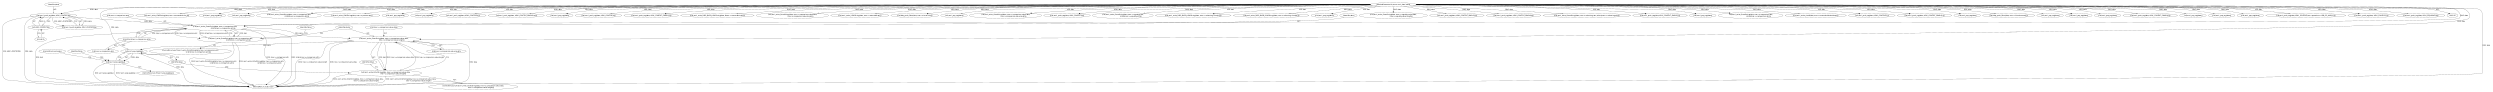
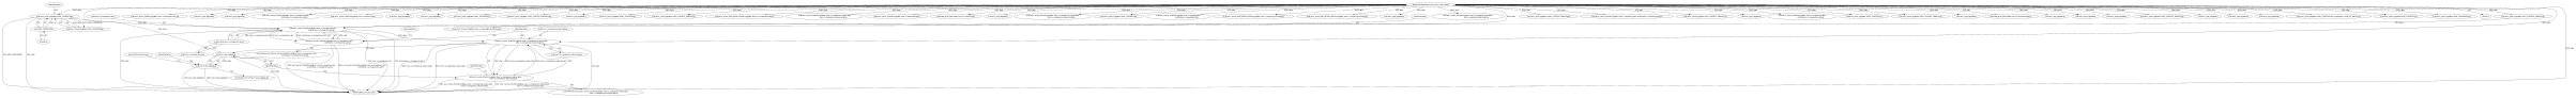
  digraph {
    fontname="Noto Sans"
    node [fontname="Noto Sans"]
    edge [arrowhead=dot fontname="Noto Sans"]
    n1 [label="(Call,asn1_write_OctetString(data, tree->u.comparison.attr,\n                                     strlen(tree->u.comparison.attr)))"]
    n2 [label="(Call,strlen(tree->u.comparison.attr))"]
    n3 [label="(Call,!asn1_write_OctetString(data, tree->u.comparison.attr,\n                                     strlen(tree->u.comparison.attr)))"]
    n4 [label="(Call,asn1_write_OctetString(data, tree->u.comparison.value.data,\n                                     tree->u.comparison.value.length))"]
    n5 [label="(MethodReturn,static bool)"]
    n6 [label="(Call,tree->u.comparison.attr)"]
    n7 [label="(ControlStructure,if (!asn1_write_OctetString(data, tree->u.comparison.attr,\n                                     strlen(tree->u.comparison.attr))))"]
    n8 [label="(Call,asn1_pop_tag(data))"]
    n9 [label="(Call,!asn1_write_OctetString(data, tree->u.comparison.value.data,\n                                     tree->u.comparison.value.length))"]
    n10 [label="(Call,tree->u.comparison.value.length)"]
    n11 [label="(Call,asn1_push_tag(data, ASN1_CONTEXT(8)))"]
    n12 [label="(Call,ASN1_CONTEXT(8))"]
    n13 [label="(Call,!asn1_push_tag(data, ASN1_CONTEXT(8)))"]
    n14 [label="(Literal,8)"]
    n15 [label="(MethodParameterIn,struct asn1_data *data)"]
    n16 [label="(Call,asn1_write_LDAPString(data, tree->u.extended.rule_id))"]
    n17 [label="(Call,asn1_pop_tag(data))"]
    n18 [label="(Call,asn1_pop_tag(data))"]
    n19 [label="(Call,asn1_write_OctetString(data, tree->u.comparison.attr,\n                                     strlen(tree->u.comparison.attr)))"]
    n20 [label="(Call,asn1_write_LDAPString(data, tree->u.present.attr))"]
    n21 [label="(Call,asn1_pop_tag(data))"]
    n22 [label="(Call,asn1_pop_tag(data))"]
    n23 [label="(Call,asn1_push_tag(data, ASN1_CONTEXT(4)))"]
    n24 [label="(Call,asn1_push_tag(data, ASN1_CONTEXT_SIMPLE(ctx)))"]
    n25 [label="(Call,asn1_pop_tag(data))"]
    n26 [label="(Call,asn1_push_tag(data, ASN1_CONTEXT(6)))"]
    n27 [label="(Call,asn1_push_tag(data, ASN1_CONTEXT_SIMPLE(3)))"]
    n28 [label="(Call,asn1_write_DATA_BLOB_LDAPString(data, &tree->u.extended.value))"]
    n29 [label="(Call,asn1_write_OctetString(data, tree->u.comparison.value.data,\n                                     tree->u.comparison.value.length))"]
    n30 [label="(Call,asn1_write_LDAPString(data, tree->u.extended.attr))"]
    n31 [label="(Call,ldap_push_filter(data, tree->u.isnot.child))"]
    n32 [label="(Call,asn1_pop_tag(data))"]
    n33 [label="(Call,asn1_write_OctetString(data, tree->u.comparison.value.data,\n                                     tree->u.comparison.value.length))"]
    n34 [label="(Call,asn1_push_tag(data, ASN1_CONTEXT(9)))"]
    n35 [label="(Call,asn1_write_OctetString(data, tree->u.equality.attr,\n                                     strlen(tree->u.equality.attr)))"]
    n36 [label="(Call,asn1_write_DATA_BLOB_LDAPString(data, tree->u.substring.chunks[i]))"]
    n37 [label="(Call,asn1_write_DATA_BLOB_LDAPString(data, tree->u.substring.chunks[i]))"]
    n38 [label="(Call,asn1_pop_tag(data))"]
    n39 [label="(Call,asn1_write_OctetString(data, tree->u.equality.value.data,\n                                     tree->u.equality.value.length))"]
    n40 [label="(Call,asn1_push_tag(data, ASN1_CONTEXT_SIMPLE(2)))"]
    n41 [label="(Call,asn1_push_tag(data, ASN1_CONTEXT_SIMPLE(4)))"]
    n42 [label="(Call,asn1_write_OctetString(data, tree->u.substring.attr, strlen(tree->u.substring.attr)))"]
    n43 [label="(Call,asn1_push_tag(data, ASN1_CONTEXT_SIMPLE(7)))"]
    n44 [label="(Call,asn1_pop_tag(data))"]
    n45 [label="(Call,asn1_write_OctetString(data, tree->u.comparison.attr,\n                                     strlen(tree->u.comparison.attr)))"]
    n46 [label="(Call,asn1_write_uint8(data, tree->u.extended.dnAttributes))"]
    n47 [label="(Call,asn1_push_tag(data, ASN1_CONTEXT(2)))"]
    n48 [label="(Call,asn1_push_tag(data, ASN1_CONTEXT_SIMPLE(1)))"]
    n49 [label="(Call,asn1_pop_tag(data))"]
    n50 [label="(Call,ldap_push_filter(data, tree->u.list.elements[i]))"]
    n51 [label="(Call,asn1_pop_tag(data))"]
    n52 [label="(Call,asn1_pop_tag(data))"]
    n53 [label="(Call,asn1_pop_tag(data))"]
    n54 [label="(Call,asn1_push_tag(data, ASN1_CONTEXT_SIMPLE(0)))"]
    n55 [label="(Call,asn1_pop_tag(data))"]
    n56 [label="(Call,asn1_pop_tag(data))"]
    n57 [label="(Call,asn1_pop_tag(data))"]
    n58 [label="(Call,asn1_push_tag(data, ASN1_CONTEXT(tree->operation==LDB_OP_AND?0:1)))"]
    n59 [label="(Call,asn1_push_tag(data, ASN1_CONTEXT(5)))"]
    n60 [label="(Call,asn1_push_tag(data, ASN1_SEQUENCE(0)))"]
    n61 [label=1003107]
    n62 [label="(Call,!asn1_pop_tag(data))"]
    n63 [label="(Identifier,data)"]
    n64 [label="(ControlStructure,if (!asn1_write_OctetString(data, tree->u.comparison.value.data,\n                                     tree->u.comparison.value.length)))"]
    n65 [label="(ControlStructure,if (!asn1_pop_tag(data)))"]
    n66 [label="(Identifier,false)"]
    n67 [label="(Identifier,false)"]
    n68 [label="(Call,tree->u.comparison.value.data)"]
    n69 [label="(Identifier,false)"]
    n70 [label="(Call,tree->u.comparison.attr)"]
    n71 [label="(Identifier,data)"]
    n72 [label="(Identifier,data)"]
    n73 [label="(ControlStructure,break;)"]
    n74 [label="(Identifier,data)"]
    n1 -> n2 [arrowhead=onormal label="CFG: "]
    n1 -> n3 [label="AST: "]
    n1 -> n3 [arrowhead=onormal label="DDG: data"]
    n1 -> n3 [label="DDG: tree->u.comparison.attr"]
    n1 -> n3 [arrowhead=onormal label="DDG: strlen(tree->u.comparison.attr)"]
    n1 -> n4 [label="DDG: data"]
    n1 -> n5 [label="DDG: tree->u.comparison.attr"]
    n1 -> n5 [arrowhead=onormal label="DDG: strlen(tree->u.comparison.attr)"]
    n1 -> n5 [label="DDG: data"]
    n2 -> n1 [arrowhead=onormal label="AST: "]
    n2 -> n1 [label="DDG: tree->u.comparison.attr"]
    n2 -> n6 [label="CFG: "]
    n3 -> n1 [arrowhead=onormal label="CFG: "]
    n3 -> n5 [arrowhead=onormal label="DDG: !asn1_write_OctetString(data, tree->u.comparison.attr,\n                                     strlen(tree->u.comparison.attr))"]
    n3 -> n5 [arrowhead=onormal label="DDG: asn1_write_OctetString(data, tree->u.comparison.attr,\n                                     strlen(tree->u.comparison.attr))"]
    n3 -> n7 [label="AST: "]
    n4 -> n5 [label="DDG: data"]
    n4 -> n5 [label="DDG: tree->u.comparison.value.length"]
    n4 -> n5 [arrowhead=onormal label="DDG: tree->u.comparison.value.data"]
    n4 -> n8 [label="DDG: data"]
    n4 -> n9 [arrowhead=onormal label="AST: "]
    n4 -> n9 [label="DDG: data"]
    n4 -> n9 [label="DDG: tree->u.comparison.value.data"]
    n4 -> n9 [arrowhead=onormal label="DDG: tree->u.comparison.value.length"]
    n4 -> n10 [label="CFG: "]
    n6 -> n2 [arrowhead=onormal label="AST: "]
    n8 -> n5 [label="DDG: data"]
    n8 -> n62 [arrowhead=onormal label="AST: "]
    n8 -> n62 [label="DDG: data"]
    n8 -> n63 [label="CFG: "]
    n9 -> n4 [label="CFG: "]
    n9 -> n5 [arrowhead=onormal label="DDG: !asn1_write_OctetString(data, tree->u.comparison.value.data,\n                                     tree->u.comparison.value.length)"]
    n9 -> n5 [label="DDG: asn1_write_OctetString(data, tree->u.comparison.value.data,\n                                     tree->u.comparison.value.length)"]
    n9 -> n64 [arrowhead=onormal label="AST: "]
    n10 -> n4 [label="AST: "]
    n11 -> n1 [arrowhead=onormal label="DDG: data"]
    n11 -> n5 [label="DDG: ASN1_CONTEXT(8)"]
    n11 -> n5 [arrowhead=onormal label="DDG: data"]
    n11 -> n12 [arrowhead=onormal label="CFG: "]
    n11 -> n13 [arrowhead=onormal label="AST: "]
    n11 -> n13 [arrowhead=onormal label="DDG: data"]
    n11 -> n13 [label="DDG: ASN1_CONTEXT(8)"]
    n12 -> n11 [label="AST: "]
    n12 -> n11 [arrowhead=onormal label="DDG: 8"]
    n12 -> n14 [arrowhead=onormal label="CFG: "]
    n13 -> n11 [label="CFG: "]
    n14 -> n12 [label="AST: "]
    n15 -> n1 [arrowhead=onormal label="DDG: data"]
    n15 -> n4 [label="DDG: data"]
    n15 -> n5 [arrowhead=onormal label="DDG: data"]
    n15 -> n8 [arrowhead=onormal label="DDG: data"]
    n15 -> n11 [label="DDG: data"]
    n15 -> n16 [arrowhead=onormal label="DDG: data"]
    n15 -> n17 [label="DDG: data"]
    n15 -> n18 [label="DDG: data"]
    n15 -> n19 [label="DDG: data"]
    n15 -> n20 [arrowhead=onormal label="DDG: data"]
    n15 -> n21 [label="DDG: data"]
    n15 -> n22 [label="DDG: data"]
    n15 -> n23 [arrowhead=onormal label="DDG: data"]
    n15 -> n24 [arrowhead=onormal label="DDG: data"]
    n15 -> n25 [label="DDG: data"]
    n15 -> n26 [arrowhead=onormal label="DDG: data"]
    n15 -> n27 [label="DDG: data"]
    n15 -> n28 [arrowhead=onormal label="DDG: data"]
    n15 -> n29 [arrowhead=onormal label="DDG: data"]
    n15 -> n30 [arrowhead=onormal label="DDG: data"]
    n15 -> n31 [label="DDG: data"]
    n15 -> n32 [arrowhead=onormal label="DDG: data"]
    n15 -> n33 [label="DDG: data"]
    n15 -> n34 [label="DDG: data"]
    n15 -> n35 [arrowhead=onormal label="DDG: data"]
    n15 -> n36 [label="DDG: data"]
    n15 -> n37 [arrowhead=onormal label="DDG: data"]
    n15 -> n38 [label="DDG: data"]
    n15 -> n39 [label="DDG: data"]
    n15 -> n40 [arrowhead=onormal label="DDG: data"]
    n15 -> n41 [arrowhead=onormal label="DDG: data"]
    n15 -> n42 [arrowhead=onormal label="DDG: data"]
    n15 -> n43 [label="DDG: data"]
    n15 -> n44 [label="DDG: data"]
    n15 -> n45 [label="DDG: data"]
-   n15 -> n46 [arrowhead=onormal label="DDG: data"]
+   n40 -> n46 [arrowhead=onormal label="DDG: data"]
    n15 -> n47 [label="DDG: data"]
    n15 -> n48 [label="DDG: data"]
    n15 -> n49 [label="DDG: data"]
    n15 -> n50 [arrowhead=onormal label="DDG: data"]
    n15 -> n51 [arrowhead=onormal label="DDG: data"]
    n15 -> n52 [label="DDG: data"]
    n15 -> n53 [arrowhead=onormal label="DDG: data"]
    n15 -> n54 [arrowhead=onormal label="DDG: data"]
    n15 -> n55 [arrowhead=onormal label="DDG: data"]
    n15 -> n56 [arrowhead=onormal label="DDG: data"]
    n15 -> n57 [arrowhead=onormal label="DDG: data"]
    n15 -> n58 [arrowhead=onormal label="DDG: data"]
    n15 -> n59 [label="DDG: data"]
    n15 -> n60 [arrowhead=onormal label="DDG: data"]
    n15 -> n61 [label="AST: "]
    n62 -> n5 [label="DDG: !asn1_pop_tag(data)"]
    n62 -> n5 [arrowhead=onormal label="DDG: asn1_pop_tag(data)"]
    n62 -> n8 [arrowhead=onormal label="CFG: "]
    n62 -> n65 [label="AST: "]
    n63 -> n8 [label="AST: "]
    n63 -> n9 [label="CFG: "]
    n66 -> n62 [label="CFG: "]
    n67 -> n3 [arrowhead=onormal label="CFG: "]
    n68 -> n4 [label="AST: "]
    n69 -> n9 [arrowhead=onormal label="CFG: "]
    n70 -> n1 [label="AST: "]
    n71 -> n3 [label="CFG: "]
    n71 -> n4 [arrowhead=onormal label="AST: "]
    n72 -> n1 [label="AST: "]
    n73 -> n62 [label="CFG: "]
    n74 -> n11 [arrowhead=onormal label="AST: "]
  }
